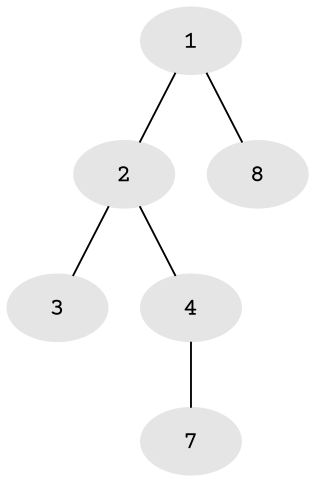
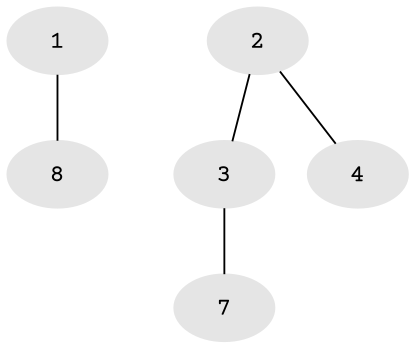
  graph {
    fontname="Courier Prime"
    node [color=gray90 fontname="Courier Prime" style=filled]
    edge [fontname="Courier Prime"]
    1 [super="+13"]
    2 [super="+5+14"]
    8 [super="+18+20"]
    3 [super="+6+16"]
    4 [super="+7+10"]
    n6 [label=7 super="+11+15+17"]
-   1 -- 2
    1 -- 8
    2 -- 3
    2 -- 4
-   4 -- n6
+   3 -- n6
  }
